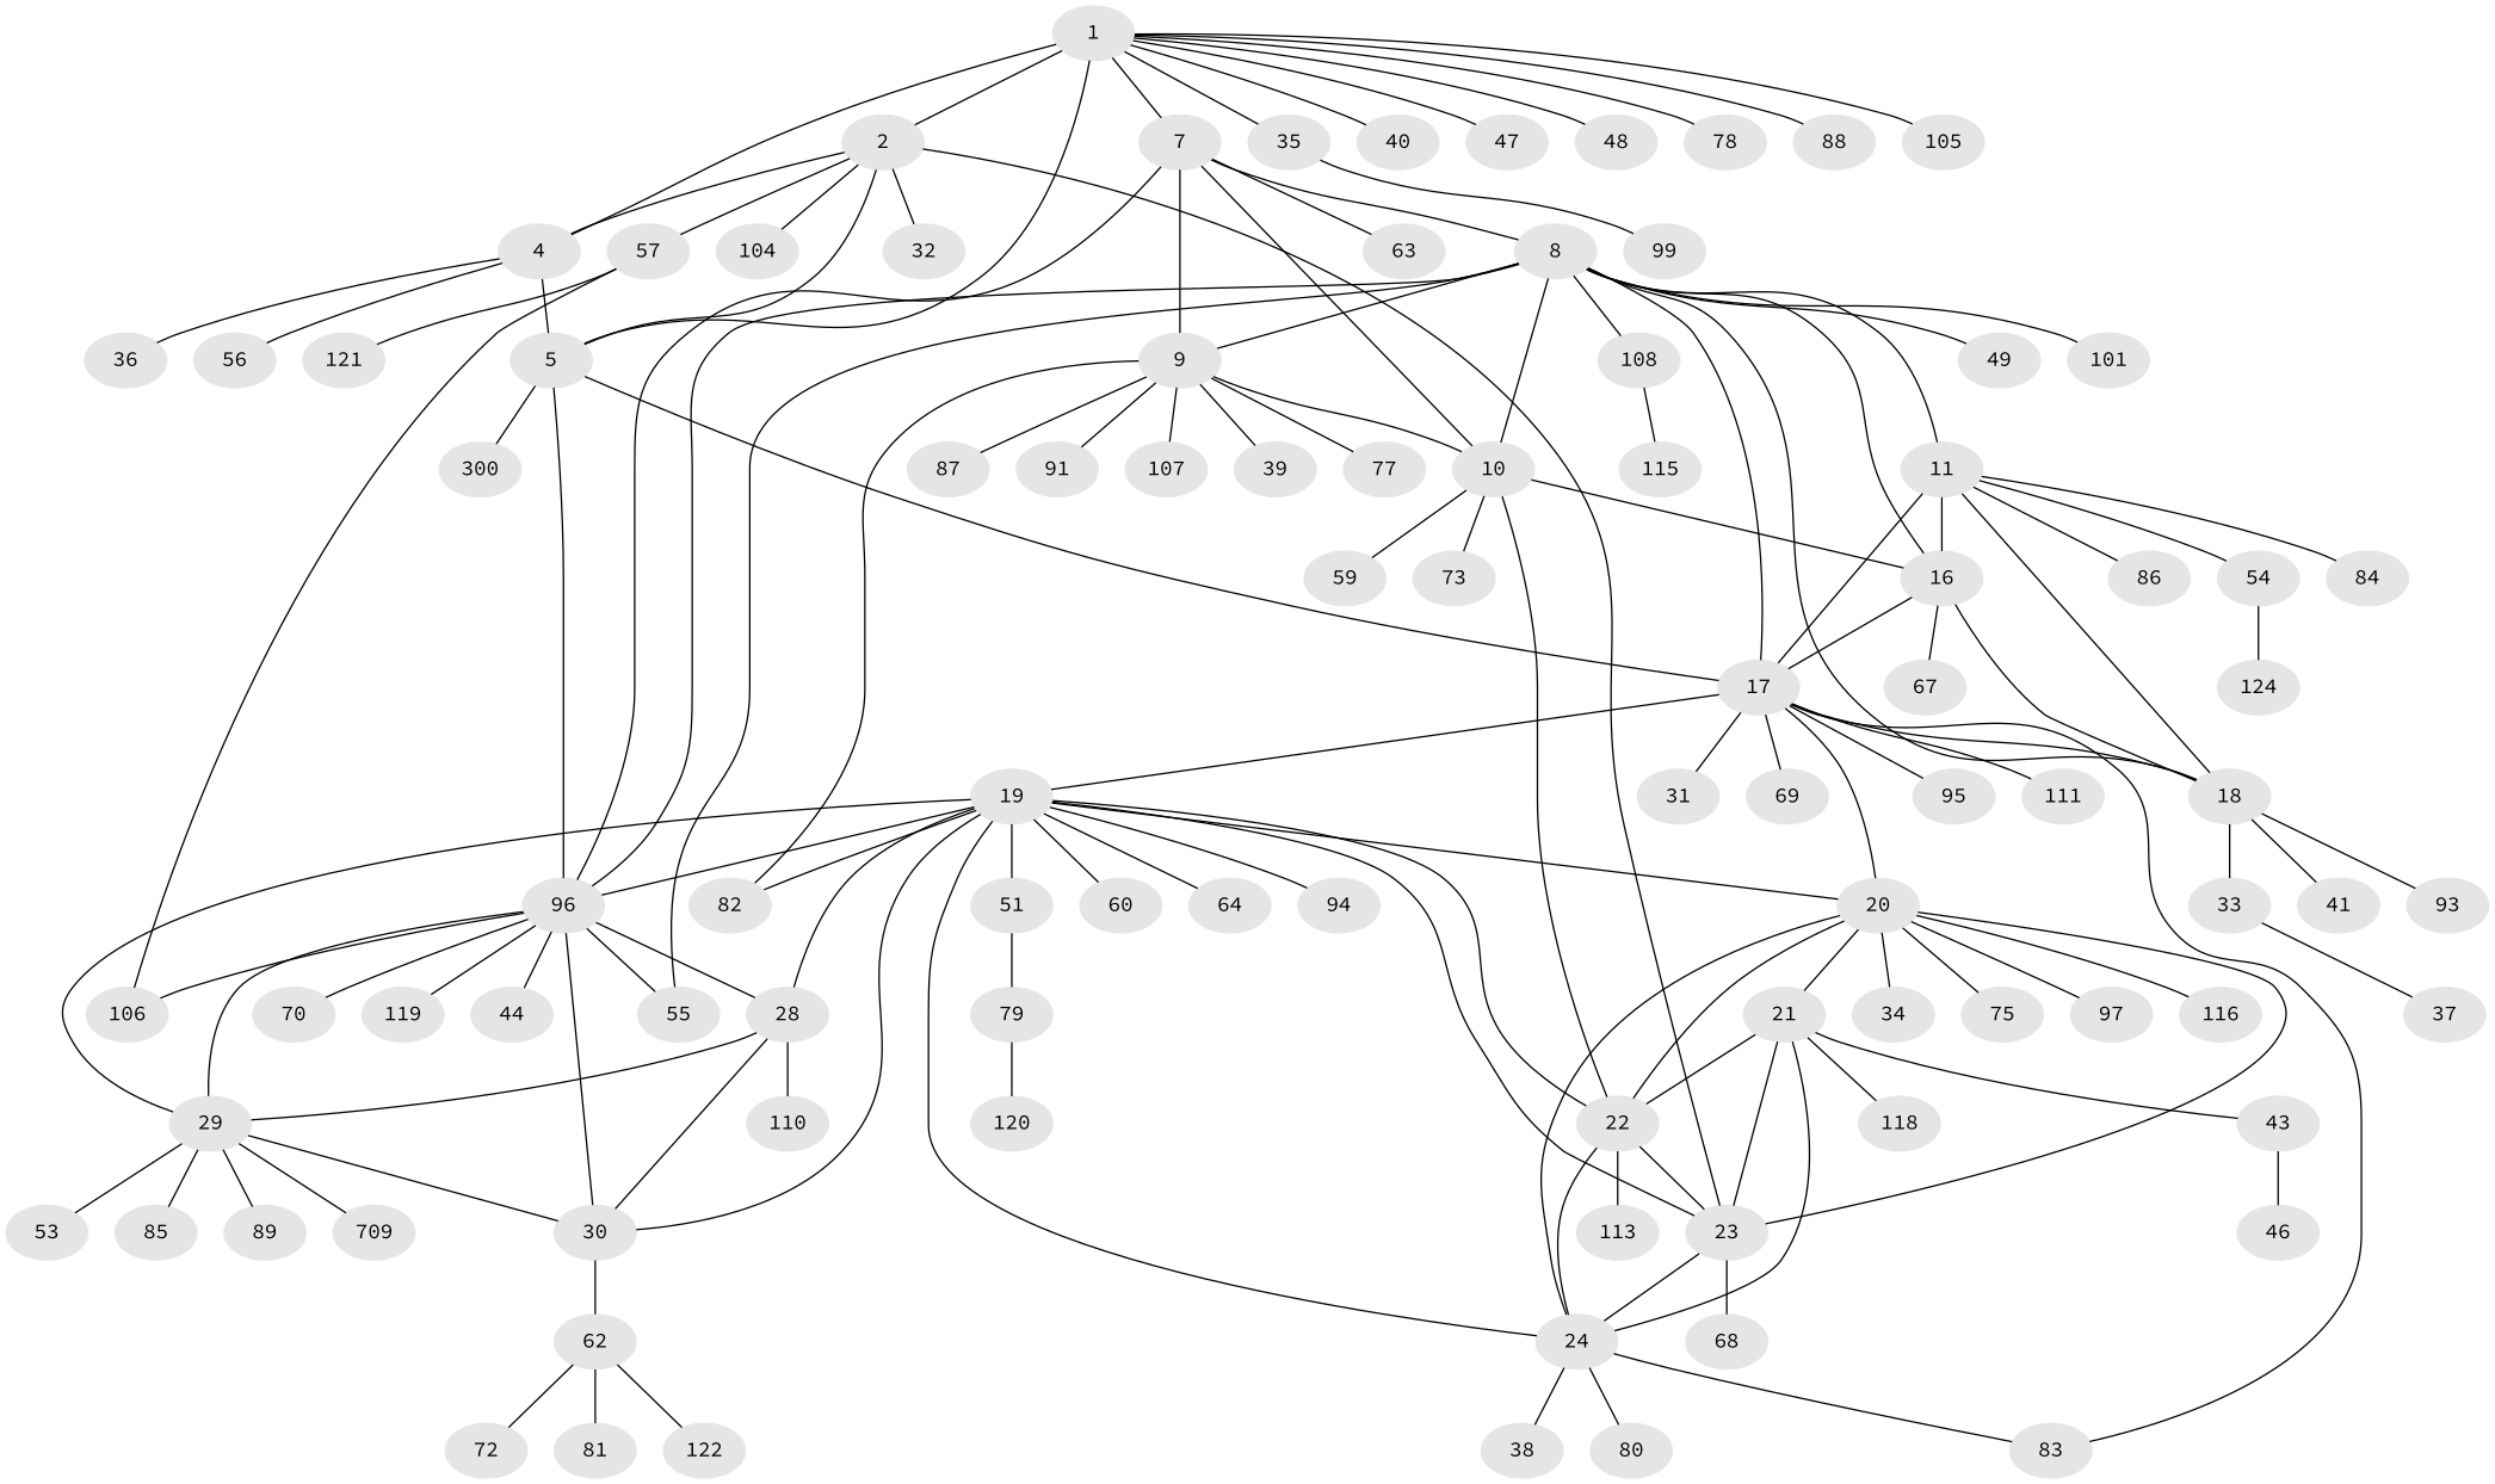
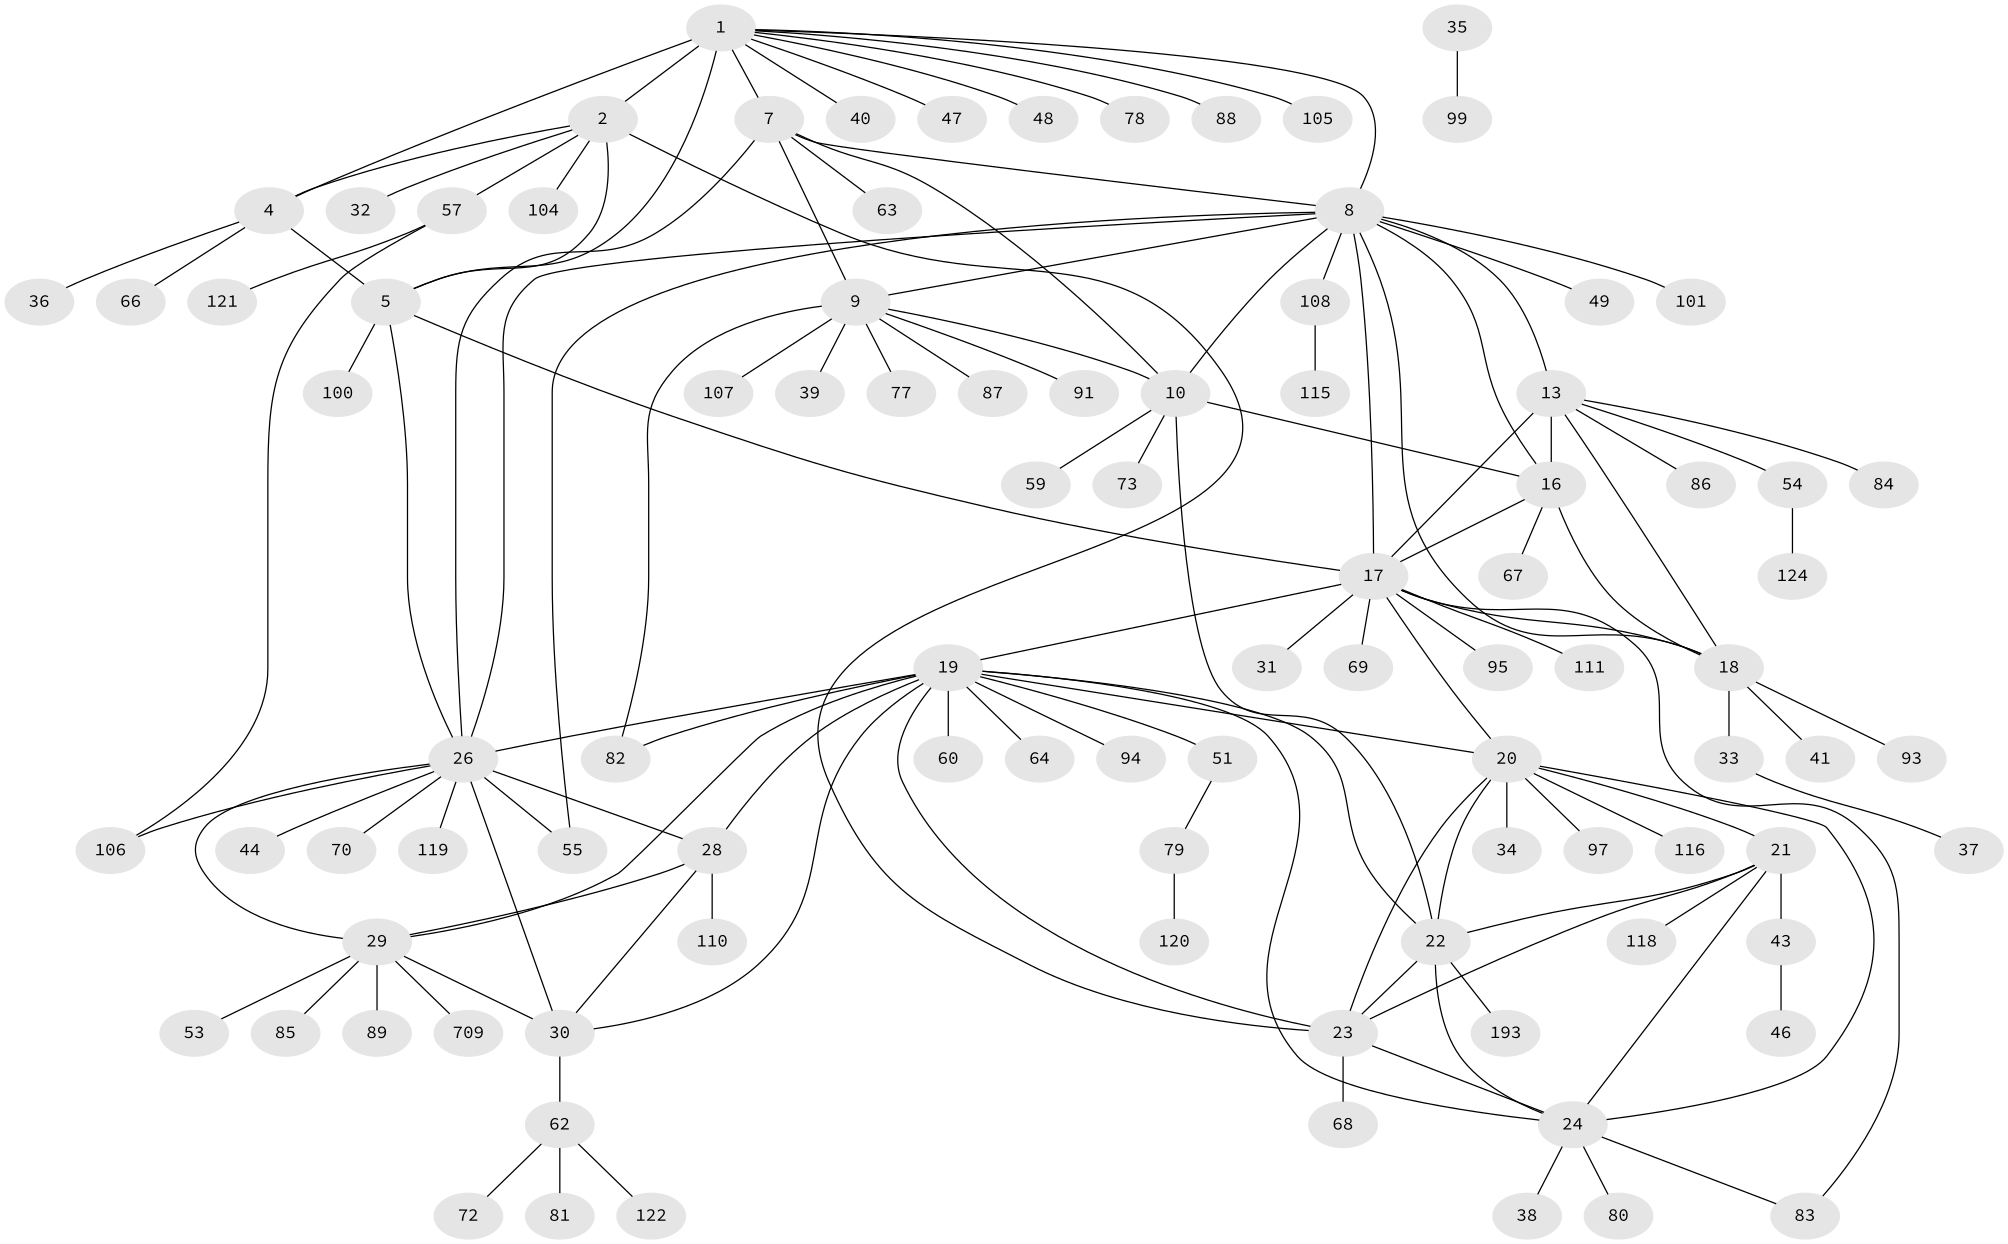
  graph {
    fontname="Source Code Pro"
    node [color=gray90 fontname="Source Code Pro" style=filled]
    edge [fontname="Source Code Pro"]
    1 [super="+3"]
    2 [super="+6"]
    4 [super="+45"]
    5
    7 [super="+11"]
    35
    40 [super="+71"]
    47
    48 [super="+117"]
    78
    88
    105
    23 [super="+65"]
    32
    57 [super="+58"]
    104
    36
-   66 [label=56]
+   66
    17 [super="+52"]
-   26 [super="+27" label=96]
-   100 [label=300]
+   26 [super="+27"]
+   100
    8 [super="+15"]
    9 [super="+12"]
    10 [super="+42"]
    63
    99
    24 [super="+61"]
    68
    106
    121
    18 [super="+50"]
    19 [super="+25"]
    20 [super="+76"]
    31 [super="+96"]
    69
    83
    95
    111
    55
    28 [super="+103"]
    29 [super="+92"]
    30
    44
    70
    119
-   13 [super="+14" label=11]
+   13 [super="+14"]
    16 [super="+56"]
    49
    101
    108
    39
    77
    82
    87
    91
    107 [super="+112"]
    22 [super="+98"]
    59
    73
    54 [super="+74"]
    84
    86
    67
    33
    41 [super="+102"]
    93
    115
-   113
+   113 [label=193]
    124
    51
    60
    64
    94
    21 [super="+114"]
    34
-   75
    97
    116
    37
    43
    118
    38
    80
    110
    53
    85
    89
    n88 [label=709]
    62 [super="+123"]
    79
    46
    72
    81
    122
    120
    1 -- 2 [weight=4]
    1 -- 4 [weight=2]
    1 -- 5 [weight=2]
    1 -- 7
-   1 -- 35
+   1 -- 8
    1 -- 40
    1 -- 47
    1 -- 48
    1 -- 78
    1 -- 88
    1 -- 105
    2 -- 4 [weight=2]
    2 -- 5 [weight=2]
    2 -- 23
    2 -- 32
    2 -- 57
    2 -- 104
    4 -- 5
    4 -- 36
    4 -- 66
    5 -- 17
    5 -- 26
    5 -- 100
    7 -- 26
    7 -- 8 [weight=2]
    7 -- 9 [weight=4]
    7 -- 10 [weight=2]
    7 -- 63
    35 -- 99
    23 -- 24
    23 -- 68
    57 -- 106
    57 -- 121
    17 -- 18
    17 -- 19
    17 -- 20
    17 -- 31
    17 -- 69
    17 -- 83
    17 -- 95
    17 -- 111
    26 -- 106
    26 -- 55
    26 -- 28 [weight=2]
    26 -- 29 [weight=2]
    26 -- 30 [weight=2]
    26 -- 44
    26 -- 70
    26 -- 119
    8 -- 17
    8 -- 26
    8 -- 9 [weight=2]
    8 -- 10
    8 -- 18
    8 -- 55
    8 -- 13 [weight=2]
    8 -- 16
    8 -- 49
    8 -- 101
    8 -- 108
    9 -- 10 [weight=2]
    9 -- 39
    9 -- 77
    9 -- 82
    9 -- 87
    9 -- 91
    9 -- 107
    10 -- 16
    10 -- 22
    10 -- 59
    10 -- 73
    24 -- 83
    24 -- 38
    24 -- 80
    18 -- 33
    18 -- 41
    18 -- 93
    19 -- 23
    19 -- 26 [weight=2]
    19 -- 24
    19 -- 20
    19 -- 28
    19 -- 29
    19 -- 30
    19 -- 82
    19 -- 22
    19 -- 51
    19 -- 60
    19 -- 64
    19 -- 94
    20 -- 23
    20 -- 24
    20 -- 22
    20 -- 21
    20 -- 34
-   20 -- 75
    20 -- 97
    20 -- 116
    28 -- 29
    28 -- 30
    28 -- 110
    29 -- 30
    29 -- 53
    29 -- 85
    29 -- 89
    29 -- n88
    30 -- 62
    13 -- 17 [weight=2]
    13 -- 18 [weight=2]
    13 -- 16 [weight=2]
    13 -- 54
    13 -- 84
    13 -- 86
    16 -- 17
    16 -- 18
    16 -- 67
    108 -- 115
    22 -- 23
    22 -- 24
    22 -- 113
    54 -- 124
    33 -- 37
    51 -- 79
    21 -- 23
    21 -- 24
    21 -- 22
    21 -- 43
    21 -- 118
    43 -- 46
    62 -- 72
    62 -- 81
    62 -- 122
    79 -- 120
  }
